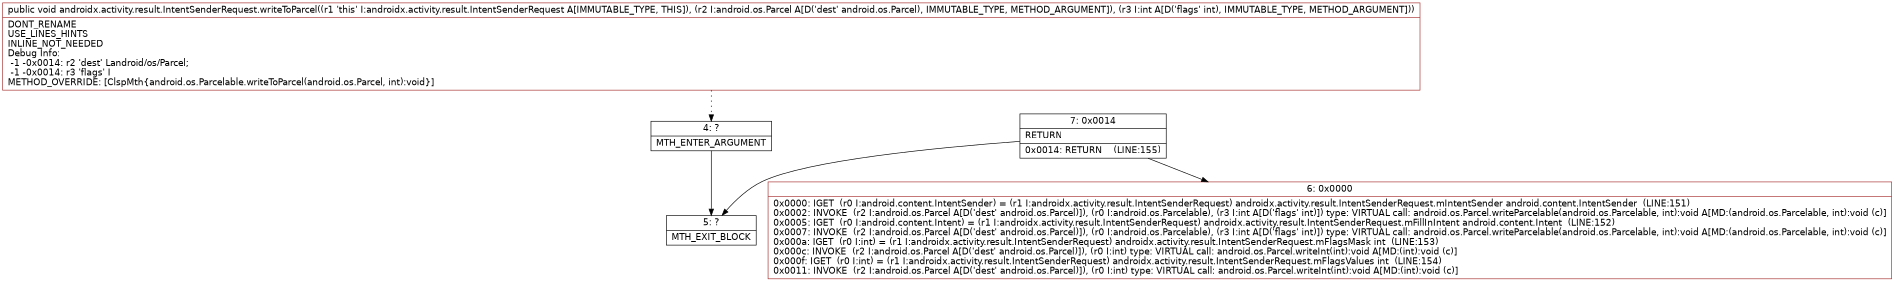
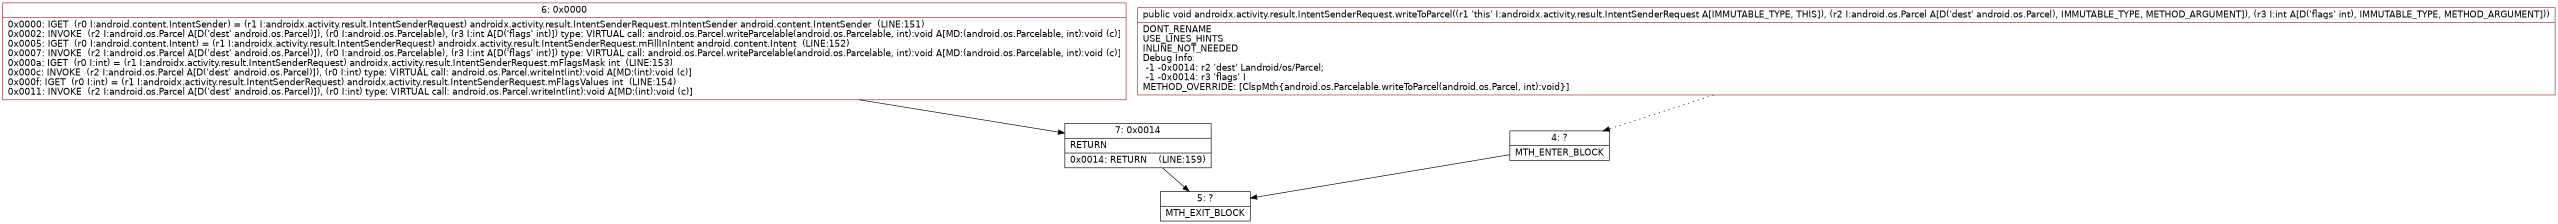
  digraph {
    fontname="DejaVu Sans"
    node [color=black fontname="DejaVu Sans" shape=record]
    edge [fontname="DejaVu Sans" style=solid]
-   n1 [label="{4\:\ ?|MTH_ENTER_ARGUMENT\l}"]
+   n1 [label="{4\:\ ?|MTH_ENTER_BLOCK\l}"]
    n2 [label="{5\:\ ?|MTH_EXIT_BLOCK\l}"]
    n3 [color=brown label="{6\:\ 0x0000|0x0000: IGET  (r0 I:android.content.IntentSender) = (r1 I:androidx.activity.result.IntentSenderRequest) androidx.activity.result.IntentSenderRequest.mIntentSender android.content.IntentSender  (LINE:151)\l0x0002: INVOKE  (r2 I:android.os.Parcel A[D('dest' android.os.Parcel)]), (r0 I:android.os.Parcelable), (r3 I:int A[D('flags' int)]) type: VIRTUAL call: android.os.Parcel.writeParcelable(android.os.Parcelable, int):void A[MD:(android.os.Parcelable, int):void (c)]\l0x0005: IGET  (r0 I:android.content.Intent) = (r1 I:androidx.activity.result.IntentSenderRequest) androidx.activity.result.IntentSenderRequest.mFillInIntent android.content.Intent  (LINE:152)\l0x0007: INVOKE  (r2 I:android.os.Parcel A[D('dest' android.os.Parcel)]), (r0 I:android.os.Parcelable), (r3 I:int A[D('flags' int)]) type: VIRTUAL call: android.os.Parcel.writeParcelable(android.os.Parcelable, int):void A[MD:(android.os.Parcelable, int):void (c)]\l0x000a: IGET  (r0 I:int) = (r1 I:androidx.activity.result.IntentSenderRequest) androidx.activity.result.IntentSenderRequest.mFlagsMask int  (LINE:153)\l0x000c: INVOKE  (r2 I:android.os.Parcel A[D('dest' android.os.Parcel)]), (r0 I:int) type: VIRTUAL call: android.os.Parcel.writeInt(int):void A[MD:(int):void (c)]\l0x000f: IGET  (r0 I:int) = (r1 I:androidx.activity.result.IntentSenderRequest) androidx.activity.result.IntentSenderRequest.mFlagsValues int  (LINE:154)\l0x0011: INVOKE  (r2 I:android.os.Parcel A[D('dest' android.os.Parcel)]), (r0 I:int) type: VIRTUAL call: android.os.Parcel.writeInt(int):void A[MD:(int):void (c)]\l}"]
-   n4 [label="{7\:\ 0x0014|RETURN\l|0x0014: RETURN    (LINE:155)\l}"]
+   n4 [label="{7\:\ 0x0014|RETURN\l|0x0014: RETURN    (LINE:159)\l}"]
    n5 [color=brown label="{public void androidx.activity.result.IntentSenderRequest.writeToParcel((r1 'this' I:androidx.activity.result.IntentSenderRequest A[IMMUTABLE_TYPE, THIS]), (r2 I:android.os.Parcel A[D('dest' android.os.Parcel), IMMUTABLE_TYPE, METHOD_ARGUMENT]), (r3 I:int A[D('flags' int), IMMUTABLE_TYPE, METHOD_ARGUMENT]))  | DONT_RENAME\lUSE_LINES_HINTS\lINLINE_NOT_NEEDED\lDebug Info:\l  \-1 \-0x0014: r2 'dest' Landroid\/os\/Parcel;\l  \-1 \-0x0014: r3 'flags' I\lMETHOD_OVERRIDE: [ClspMth\{android.os.Parcelable.writeToParcel(android.os.Parcel, int):void\}]\l}"]
    n1 -> n2
-   n4 -> n3
+   n3 -> n4
    n4 -> n2
    n5 -> n1 [style=dotted]
  }
